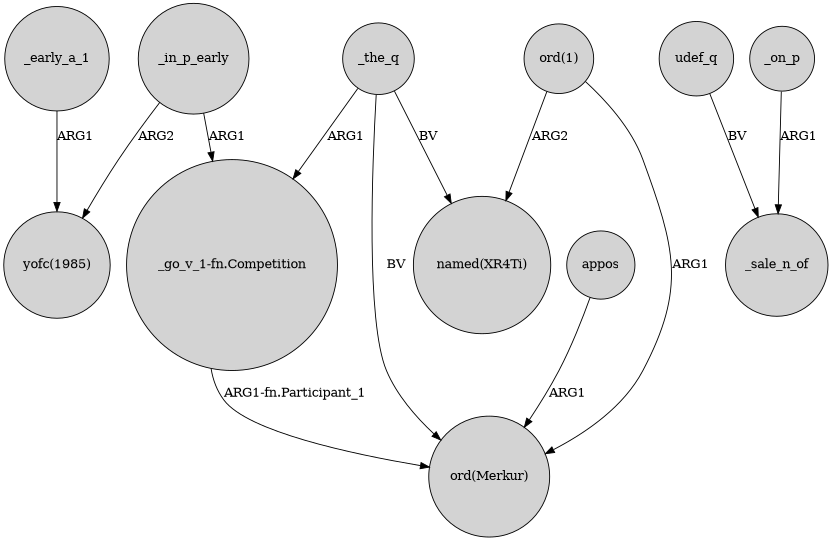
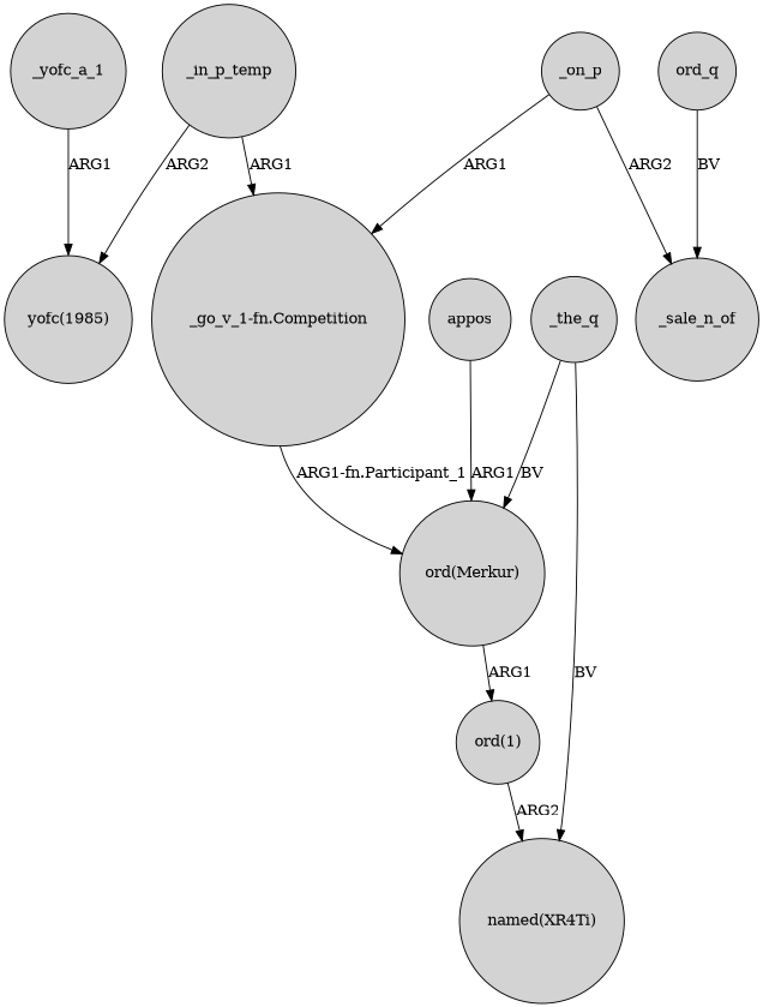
  digraph {
    node [shape=circle style=filled]
-   _early_a_1
+   _early_a_1 [label=_yofc_a_1]
    "yofc(1985)"
-   udef_q
+   udef_q [label=ord_q]
    _sale_n_of
    _on_p
    "_go_v_1-fn.Competition"
    n7 [label="ord(Merkur)"]
-   _in_p_temp [label=_in_p_early]
+   _in_p_temp
    "ord(1)"
    "named(XR4Ti)"
    _the_q
    appos
    _early_a_1 -> "yofc(1985)" [label=ARG1]
    udef_q -> _sale_n_of [label=BV]
-   _on_p -> _sale_n_of [label=ARG1]
-   _the_q -> "_go_v_1-fn.Competition" [label=ARG1]
+   _on_p -> _sale_n_of [label=ARG2]
+   _on_p -> "_go_v_1-fn.Competition" [label=ARG1]
    "_go_v_1-fn.Competition" -> n7 [label="ARG1-fn.Participant_1"]
    _in_p_temp -> "yofc(1985)" [label=ARG2]
    _in_p_temp -> "_go_v_1-fn.Competition" [label=ARG1]
-   "ord(1)" -> n7 [label=ARG1]
+   n7 -> "ord(1)" [label=ARG1]
    "ord(1)" -> "named(XR4Ti)" [label=ARG2]
    _the_q -> n7 [label=BV]
    _the_q -> "named(XR4Ti)" [label=BV]
    appos -> n7 [label=ARG1]
  }
